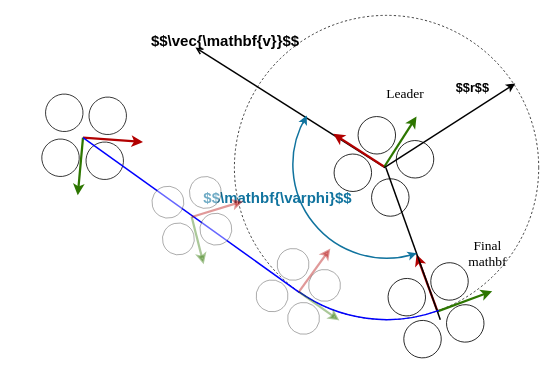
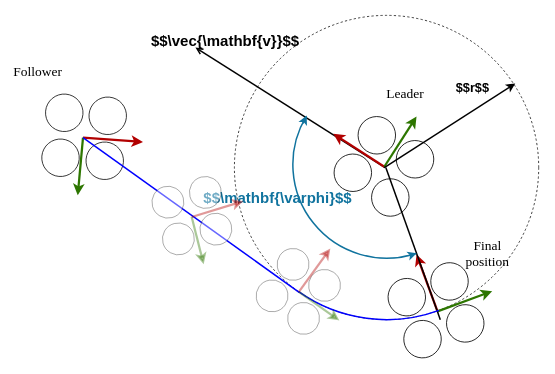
  <mxCell id="0" />
  <mxCell id="1" parent="0" />
  <mxCell id="2" value="" style="ellipse;whiteSpace=wrap;html=1;aspect=fixed;fontSize=14;fillColor=none;dashed=1;" vertex="1" parent="1"><mxGeometry x="312" y="20" width="406" height="406" as="geometry" /></mxCell>
- <mxCell id="3" value="Final mathbf" style="text;html=1;strokeColor=none;fillColor=none;align=center;verticalAlign=middle;whiteSpace=wrap;rounded=0;fontSize=18;fontFamily=CMU serif;" vertex="1" parent="1"><mxGeometry x="620" y="323" width="60" height="30" as="geometry" /></mxCell>
+ <mxCell id="3" value="Final position" style="text;html=1;strokeColor=none;fillColor=none;align=center;verticalAlign=middle;whiteSpace=wrap;rounded=0;fontSize=18;fontFamily=CMU serif;" vertex="1" parent="1"><mxGeometry x="620" y="323" width="60" height="30" as="geometry" /></mxCell>
  <mxCell id="4" value="" style="endArrow=none;html=1;strokeWidth=2;rounded=0;fontSize=14;endFill=0;startArrow=open;startFill=0;" edge="1" parent="1"><mxGeometry width="50" height="50" relative="1" as="geometry"><mxPoint x="260" y="63" as="sourcePoint" /><mxPoint x="513" y="223" as="targetPoint" /></mxGeometry></mxCell>
  <mxCell id="5" value="" style="group;rotation=-20;" vertex="1" connectable="0" parent="1"><mxGeometry x="521" y="331" width="135" height="134" as="geometry" /></mxCell>
  <mxCell id="6" value="" style="ellipse;whiteSpace=wrap;html=1;aspect=fixed;rotation=-20;" vertex="1" parent="5"><mxGeometry x="-4" y="40" width="50" height="50" as="geometry" /></mxCell>
  <mxCell id="7" value="" style="ellipse;whiteSpace=wrap;html=1;aspect=fixed;rotation=-20;" vertex="1" parent="5"><mxGeometry x="17" y="96" width="50" height="50" as="geometry" /></mxCell>
  <mxCell id="8" value="" style="ellipse;whiteSpace=wrap;html=1;aspect=fixed;rotation=-20;" vertex="1" parent="5"><mxGeometry x="74" y="75" width="50" height="50" as="geometry" /></mxCell>
  <mxCell id="9" value="" style="ellipse;whiteSpace=wrap;html=1;aspect=fixed;rotation=-20;" vertex="1" parent="5"><mxGeometry x="53" y="19" width="50" height="50" as="geometry" /></mxCell>
  <mxCell id="10" value="" style="endArrow=classic;html=1;fillColor=#e51400;strokeColor=#B20000;strokeWidth=3;" edge="1" parent="5"><mxGeometry width="50" height="50" relative="1" as="geometry"><mxPoint x="62" y="84" as="sourcePoint" /><mxPoint x="34" y="8" as="targetPoint" /></mxGeometry></mxCell>
  <mxCell id="11" value="" style="endArrow=classic;html=1;strokeWidth=3;fillColor=#60a917;strokeColor=#2D7600;" edge="1" parent="5"><mxGeometry width="50" height="50" relative="1" as="geometry"><mxPoint x="62" y="84" as="sourcePoint" /><mxPoint x="135" y="57" as="targetPoint" /></mxGeometry></mxCell>
  <mxCell id="12" value="$$r$$" style="text;html=1;strokeColor=none;fillColor=none;align=center;verticalAlign=middle;whiteSpace=wrap;rounded=0;fontSize=17;fontStyle=1" vertex="1" parent="1"><mxGeometry x="600" y="103" width="60" height="30" as="geometry" /></mxCell>
  <mxCell id="13" value="Leader" style="text;html=1;strokeColor=none;fillColor=none;align=center;verticalAlign=middle;whiteSpace=wrap;rounded=0;fontSize=18;fontFamily=CMU serif;" vertex="1" parent="1"><mxGeometry x="510" y="110" width="60" height="30" as="geometry" /></mxCell>
  <mxCell id="14" value="" style="group" vertex="1" connectable="0" parent="1"><mxGeometry x="435.417" y="145.417" width="152.165" height="152.165" as="geometry" /></mxCell>
  <mxCell id="15" value="" style="ellipse;whiteSpace=wrap;html=1;aspect=fixed;rotation=-57;" vertex="1" parent="14"><mxGeometry x="9.583" y="59.583" width="50" height="50" as="geometry" /></mxCell>
  <mxCell id="16" value="" style="ellipse;whiteSpace=wrap;html=1;aspect=fixed;rotation=-57;" vertex="1" parent="14"><mxGeometry x="59.583" y="92.583" width="50" height="50" as="geometry" /></mxCell>
  <mxCell id="17" value="" style="ellipse;whiteSpace=wrap;html=1;aspect=fixed;rotation=-57;" vertex="1" parent="14"><mxGeometry x="92.583" y="41.583" width="50" height="50" as="geometry" /></mxCell>
  <mxCell id="18" value="" style="ellipse;whiteSpace=wrap;html=1;aspect=fixed;rotation=-57;" vertex="1" parent="14"><mxGeometry x="41.583" y="9.583" width="50" height="50" as="geometry" /></mxCell>
  <mxCell id="19" value="" style="endArrow=classic;html=1;fillColor=#e51400;strokeColor=#B20000;strokeWidth=3;" edge="1" parent="14"><mxGeometry width="50" height="50" relative="1" as="geometry"><mxPoint x="76.583" y="76.583" as="sourcePoint" /><mxPoint x="8.583" y="32.583" as="targetPoint" /></mxGeometry></mxCell>
  <mxCell id="20" value="" style="endArrow=classic;html=1;strokeWidth=3;fillColor=#60a917;strokeColor=#2D7600;" edge="1" parent="14"><mxGeometry width="50" height="50" relative="1" as="geometry"><mxPoint x="76.583" y="76.583" as="sourcePoint" /><mxPoint x="119.583" y="9.583" as="targetPoint" /></mxGeometry></mxCell>
  <mxCell id="21" value="" style="endArrow=none;html=1;strokeWidth=2;rounded=0;fontSize=14;exitX=0.666;exitY=0.97;exitDx=0;exitDy=0;exitPerimeter=0;startArrow=none;" edge="1" parent="1" source="37"><mxGeometry width="50" height="50" relative="1" as="geometry"><mxPoint x="580" y="413" as="sourcePoint" /><mxPoint x="514" y="223" as="targetPoint" /></mxGeometry></mxCell>
  <mxCell id="22" value="" style="verticalLabelPosition=bottom;verticalAlign=top;html=1;shape=mxgraph.basic.arc;startAngle=0.449;endAngle=0.836;fontSize=16;fillColor=#b1ddf0;rotation=0;aspect=fixed;strokeWidth=2;strokeColor=#10739E;" vertex="1" parent="1"><mxGeometry x="389.997" y="93.997" width="250" height="250" as="geometry" /></mxCell>
  <mxCell id="23" value="" style="endArrow=classic;html=1;strokeWidth=2;fontSize=16;curved=1;entryX=0.07;entryY=0.243;entryDx=0;entryDy=0;entryPerimeter=0;exitX=0.05;exitY=0.285;exitDx=0;exitDy=0;exitPerimeter=0;fillColor=#b1ddf0;strokeColor=#10739e;" edge="1" parent="1"><mxGeometry width="50" height="50" relative="1" as="geometry"><mxPoint x="403.497" y="164.247" as="sourcePoint" /><mxPoint x="408.497" y="153.747" as="targetPoint" /></mxGeometry></mxCell>
  <mxCell id="24" value="" style="endArrow=classic;html=1;strokeWidth=2;fontSize=16;curved=1;entryX=0.657;entryY=0.973;entryDx=0;entryDy=0;entryPerimeter=0;exitX=0.627;exitY=0.983;exitDx=0;exitDy=0;exitPerimeter=0;fillColor=#b1ddf0;strokeColor=#10739e;" edge="1" parent="1"><mxGeometry width="50" height="50" relative="1" as="geometry"><mxPoint x="547.747" y="339.747" as="sourcePoint" /><mxPoint x="555.247" y="337.247" as="targetPoint" /></mxGeometry></mxCell>
  <mxCell id="25" value="$$\mathbf{\varphi}$$" style="text;html=1;strokeColor=none;fillColor=none;align=center;verticalAlign=middle;whiteSpace=wrap;rounded=0;fontSize=20;fontStyle=1;fontColor=#10739E;" vertex="1" parent="1"><mxGeometry x="340" y="243" width="60" height="40" as="geometry" /></mxCell>
  <mxCell id="26" value="$$\vec{\mathbf{v}}$$" style="text;html=1;strokeColor=none;fillColor=none;align=center;verticalAlign=middle;whiteSpace=wrap;rounded=0;fontSize=20;fontStyle=1;fontColor=#000000;" vertex="1" parent="1"><mxGeometry x="270" y="33" width="60" height="40" as="geometry" /></mxCell>
  <mxCell id="27" value="" style="group;rotation=95;" vertex="1" connectable="0" parent="1"><mxGeometry x="55" y="128" width="135" height="134" as="geometry" /></mxCell>
  <mxCell id="28" value="" style="ellipse;whiteSpace=wrap;html=1;aspect=fixed;rotation=95;" vertex="1" parent="27"><mxGeometry x="63" y="1" width="50" height="50" as="geometry" /></mxCell>
  <mxCell id="29" value="" style="ellipse;whiteSpace=wrap;html=1;aspect=fixed;rotation=95;" vertex="1" parent="27"><mxGeometry x="5" y="-3" width="50" height="50" as="geometry" /></mxCell>
  <mxCell id="30" value="" style="ellipse;whiteSpace=wrap;html=1;aspect=fixed;rotation=95;" vertex="1" parent="27"><mxGeometry y="57" width="50" height="50" as="geometry" /></mxCell>
  <mxCell id="31" value="" style="ellipse;whiteSpace=wrap;html=1;aspect=fixed;rotation=95;" vertex="1" parent="27"><mxGeometry x="59" y="61" width="50" height="50" as="geometry" /></mxCell>
  <mxCell id="32" value="" style="endArrow=classic;html=1;fillColor=#e51400;strokeColor=#B20000;strokeWidth=3;" edge="1" parent="27"><mxGeometry width="50" height="50" relative="1" as="geometry"><mxPoint x="55" y="55" as="sourcePoint" /><mxPoint x="135" y="61" as="targetPoint" /></mxGeometry></mxCell>
  <mxCell id="33" value="" style="endArrow=classic;html=1;strokeWidth=3;fillColor=#60a917;strokeColor=#2D7600;" edge="1" parent="27"><mxGeometry width="50" height="50" relative="1" as="geometry"><mxPoint x="55" y="55" as="sourcePoint" /><mxPoint x="48" y="132" as="targetPoint" /></mxGeometry></mxCell>
+ <mxCell id="34" value="Follower" style="text;html=1;strokeColor=none;fillColor=none;align=center;verticalAlign=middle;whiteSpace=wrap;rounded=0;fontSize=18;fontFamily=CMU serif;" vertex="1" parent="1"><mxGeometry x="20" y="80" width="60" height="30" as="geometry" /></mxCell>
  <mxCell id="35" value="" style="endArrow=none;html=1;strokeWidth=2;fontSize=18;fontColor=#000000;curved=1;exitX=0.214;exitY=0.911;exitDx=0;exitDy=0;exitPerimeter=0;strokeColor=#0000FF;" edge="1" parent="1" source="2"><mxGeometry width="50" height="50" relative="1" as="geometry"><mxPoint x="380" y="263" as="sourcePoint" /><mxPoint x="110" y="183" as="targetPoint" /></mxGeometry></mxCell>
  <mxCell id="36" value="" style="endArrow=none;html=1;strokeWidth=2;rounded=0;fontSize=14;exitX=0.666;exitY=0.97;exitDx=0;exitDy=0;exitPerimeter=0;" edge="1" parent="1" source="2" target="37"><mxGeometry width="50" height="50" relative="1" as="geometry"><mxPoint x="582.396" y="413.82" as="sourcePoint" /><mxPoint x="514" y="223" as="targetPoint" /></mxGeometry></mxCell>
  <mxCell id="37" value="" style="verticalLabelPosition=bottom;verticalAlign=top;html=1;shape=mxgraph.basic.arc;startAngle=0.444;endAngle=0.598;strokeColor=#0000FF;strokeWidth=2;fontSize=18;fontColor=#000000;fillColor=none;gradientColor=none;rotation=0;" vertex="1" parent="1"><mxGeometry x="312" y="20" width="406" height="406" as="geometry" /></mxCell>
  <mxCell id="38" value="" style="group;rotation=75;" vertex="1" connectable="0" parent="1"><mxGeometry x="225" y="234" width="120" height="114" as="geometry" /></mxCell>
  <mxCell id="39" value="" style="ellipse;whiteSpace=wrap;html=1;aspect=fixed;rotation=75;opacity=40;" vertex="1" parent="38"><mxGeometry x="27" y="1" width="42.537" height="42.537" as="geometry" /></mxCell>
  <mxCell id="40" value="" style="ellipse;whiteSpace=wrap;html=1;aspect=fixed;rotation=75;opacity=40;" vertex="1" parent="38"><mxGeometry x="-23" y="14" width="42.537" height="42.537" as="geometry" /></mxCell>
  <mxCell id="41" value="" style="ellipse;whiteSpace=wrap;html=1;aspect=fixed;rotation=75;opacity=40;" vertex="1" parent="38"><mxGeometry x="-9" y="63" width="42.537" height="42.537" as="geometry" /></mxCell>
  <mxCell id="42" value="" style="ellipse;whiteSpace=wrap;html=1;aspect=fixed;rotation=75;opacity=40;" vertex="1" parent="38"><mxGeometry x="41" y="50" width="42.537" height="42.537" as="geometry" /></mxCell>
  <mxCell id="43" value="" style="endArrow=classic;html=1;fillColor=#e51400;strokeColor=#B20000;strokeWidth=3;opacity=40;" edge="1" parent="38"><mxGeometry width="50" height="50" relative="1" as="geometry"><mxPoint x="30" y="55" as="sourcePoint" /><mxPoint x="99" y="34" as="targetPoint" /></mxGeometry></mxCell>
  <mxCell id="44" value="" style="endArrow=classic;html=1;strokeWidth=3;fillColor=#60a917;strokeColor=#2D7600;opacity=40;" edge="1" parent="38"><mxGeometry width="50" height="50" relative="1" as="geometry"><mxPoint x="30" y="55" as="sourcePoint" /><mxPoint x="46" y="118" as="targetPoint" /></mxGeometry></mxCell>
  <mxCell id="45" value="" style="group;rotation=35;" vertex="1" connectable="0" parent="1"><mxGeometry x="363" y="315" width="120" height="114" as="geometry" /></mxCell>
  <mxCell id="46" value="" style="ellipse;whiteSpace=wrap;html=1;aspect=fixed;rotation=35;opacity=40;" vertex="1" parent="45"><mxGeometry x="6" y="16" width="42.537" height="42.537" as="geometry" /></mxCell>
  <mxCell id="47" value="" style="ellipse;whiteSpace=wrap;html=1;aspect=fixed;rotation=35;opacity=40;" vertex="1" parent="45"><mxGeometry x="-22" y="58" width="42.537" height="42.537" as="geometry" /></mxCell>
  <mxCell id="48" value="" style="ellipse;whiteSpace=wrap;html=1;aspect=fixed;rotation=35;opacity=40;" vertex="1" parent="45"><mxGeometry x="20" y="88" width="42.537" height="42.537" as="geometry" /></mxCell>
  <mxCell id="49" value="" style="ellipse;whiteSpace=wrap;html=1;aspect=fixed;rotation=35;opacity=40;" vertex="1" parent="45"><mxGeometry x="48" y="44" width="42.537" height="42.537" as="geometry" /></mxCell>
  <mxCell id="50" value="" style="endArrow=classic;html=1;fillColor=#e51400;strokeColor=#B20000;strokeWidth=3;opacity=40;" edge="1" parent="45"><mxGeometry width="50" height="50" relative="1" as="geometry"><mxPoint x="35" y="74" as="sourcePoint" /><mxPoint x="77" y="16" as="targetPoint" /></mxGeometry></mxCell>
  <mxCell id="51" value="" style="endArrow=classic;html=1;strokeWidth=3;fillColor=#60a917;strokeColor=#2D7600;opacity=40;" edge="1" parent="45"><mxGeometry width="50" height="50" relative="1" as="geometry"><mxPoint x="35" y="74" as="sourcePoint" /><mxPoint x="89" y="112" as="targetPoint" /></mxGeometry></mxCell>
  <mxCell id="52" value="" style="endArrow=classic;html=1;rounded=0;strokeWidth=2;fontSize=14;entryX=0.923;entryY=0.224;entryDx=0;entryDy=0;entryPerimeter=0;" edge="1" parent="1" target="2"><mxGeometry width="50" height="50" relative="1" as="geometry"><mxPoint x="512" y="223" as="sourcePoint" /><mxPoint x="650" y="193" as="targetPoint" /></mxGeometry></mxCell>
